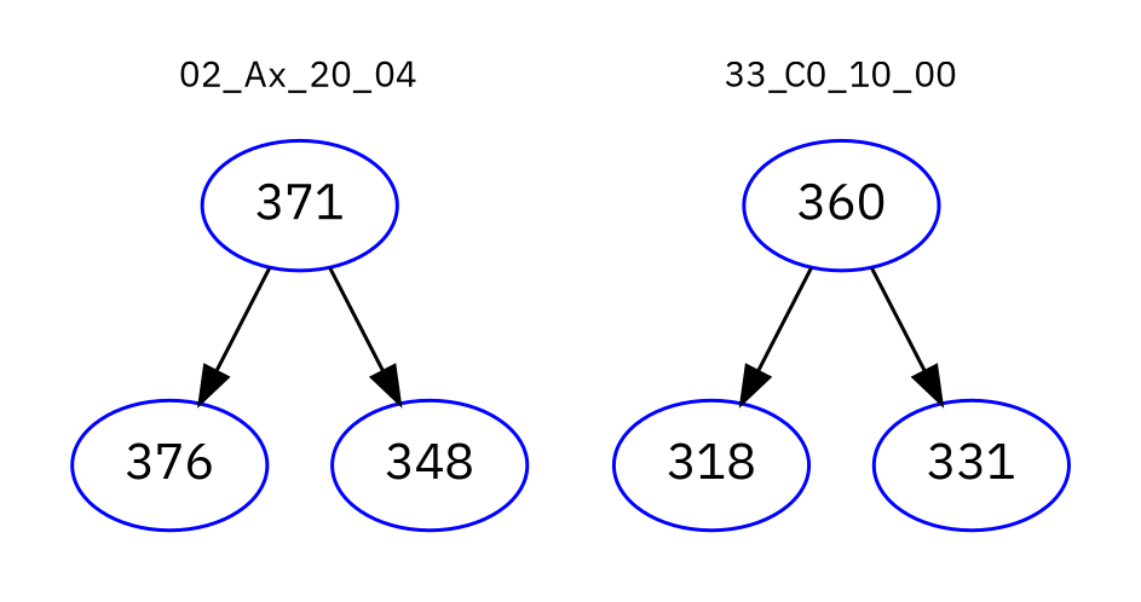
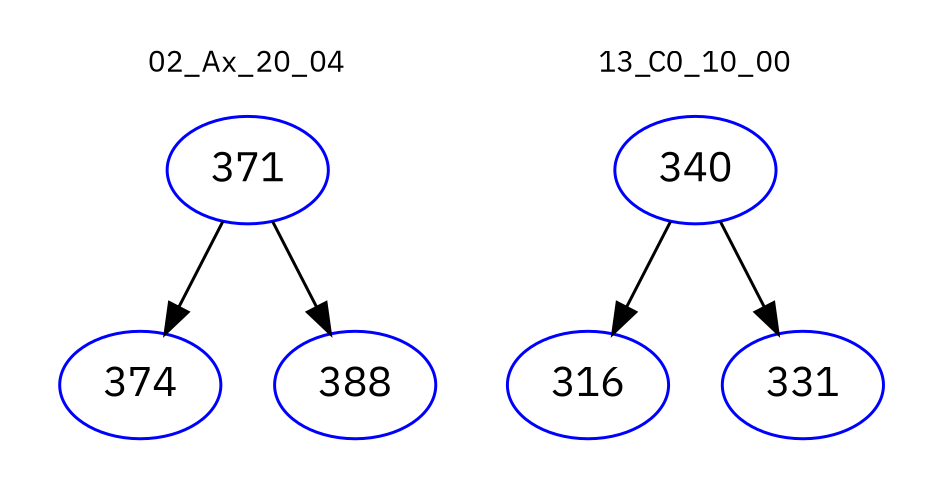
  digraph {
    fontname="IBM Plex Sans"
    node [color=blue fontname="IBM Plex Sans"]
    edge [color=black fontname="IBM Plex Sans"]
    n1 [label=371]
-   n2 [label=376]
-   n3 [label=348]
-   n4 [label=360]
-   n5 [label=318]
+   n2 [label=374]
+   n3 [label=388]
+   n4 [label=340]
+   n5 [label=316]
    n6 [label=331]
    subgraph cluster_1 {
      color=white
      fontsize=10
      label="02_Ax_20_04"
      n1
      n2
      n3
    }
    subgraph cluster_2 {
      color=white
      fontsize=10
-     label="33_C0_10_00"
+     label="13_C0_10_00"
      n4
      n5
      n6
    }
    n1 -> n2
    n1 -> n3
    n4 -> n5
    n4 -> n6
  }
